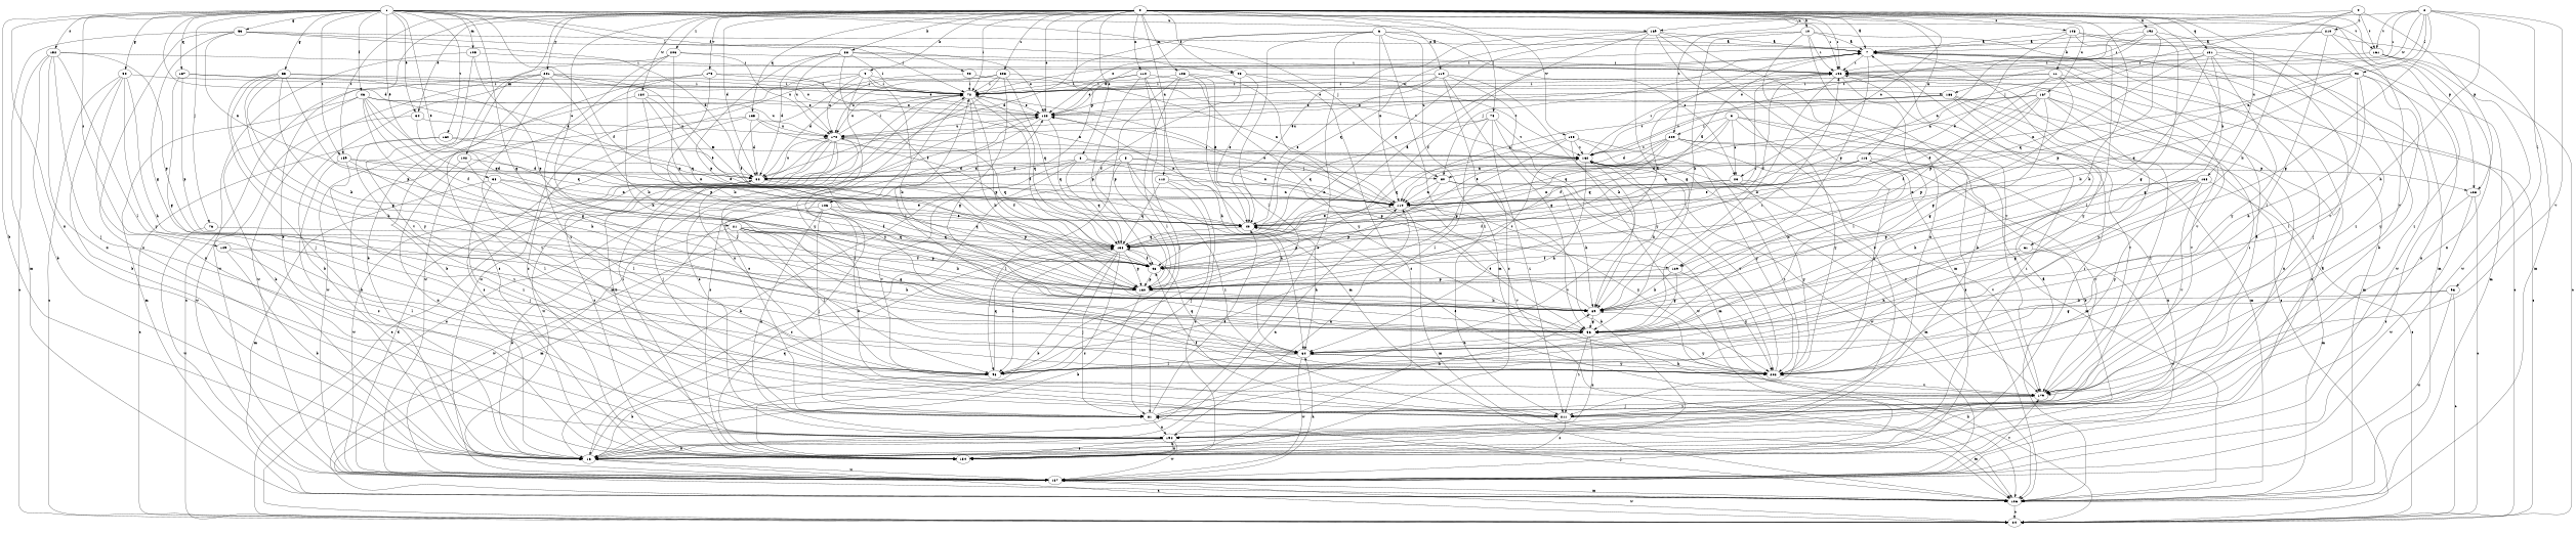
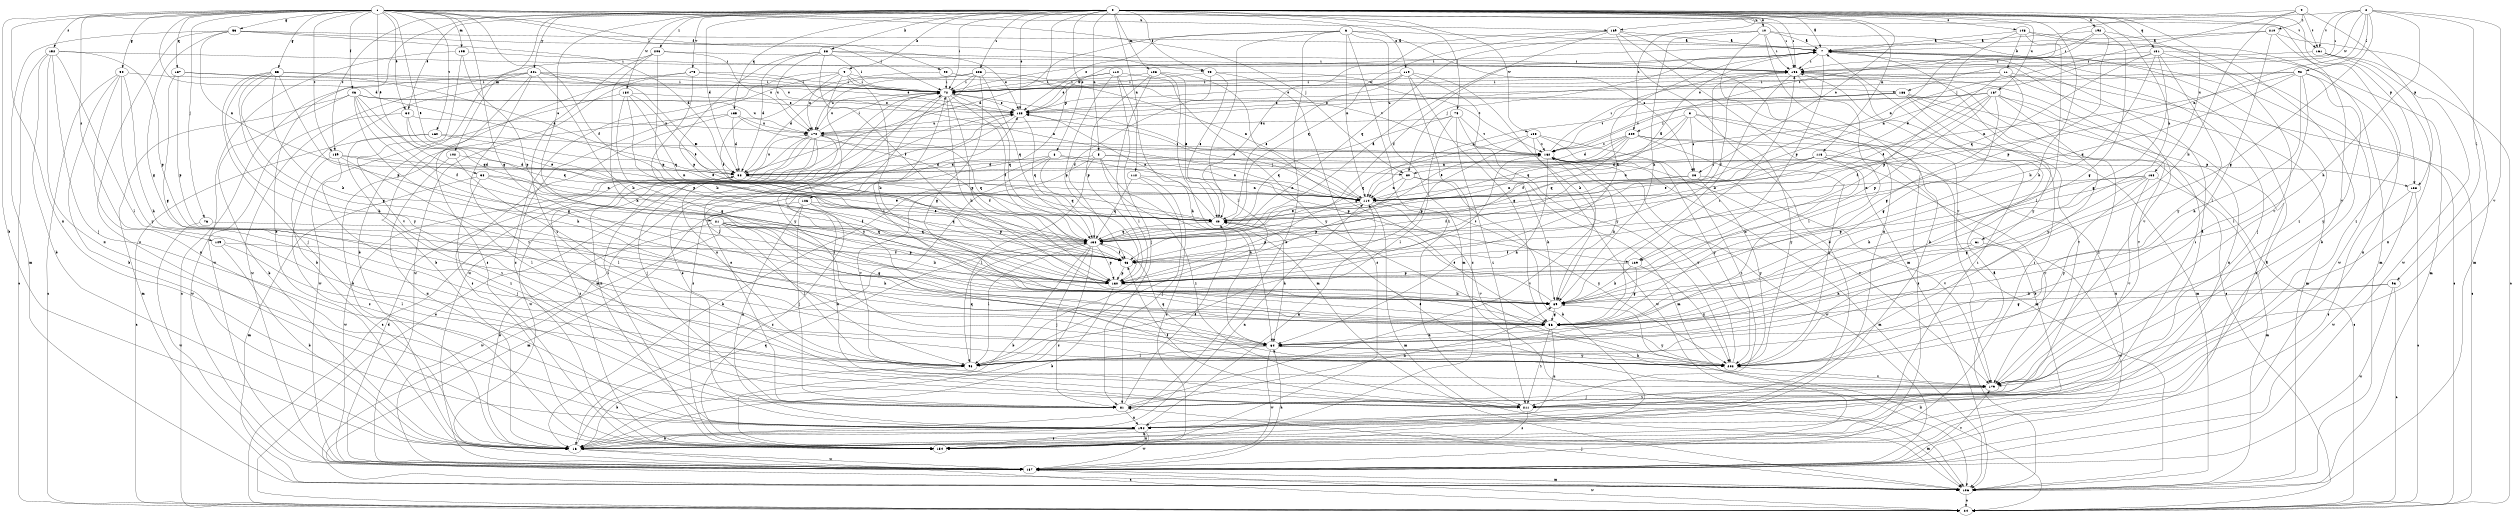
  strict digraph {
    0
    7
    8
    9
    10
    16
    21
    23
    32
    34
    43
    61
    64
    72
    75
    88
    102
    103
    110
    112
    113
    119
    123
    126
    128
    131
    135
    146
    148
    159
    167
    168
    175
    179
    184
    185
    192
    201
    203
    206
    209
    80
    202
    24
    81
    129
    114
    138
    186
    154
    89
    170
    187
    194
    211
    11
    56
    106
    98
    130
    48
    40
    162
    1
    38
    46
    50
    53
    55
    76
    90
    105
    137
    149
    152
    160
    161
    169
    2
    92
    93
    3
    4
    210
    5
    6
    0 -> 7 [label=a]
    0 -> 8 [label=b]
    0 -> 9 [label=b]
    0 -> 10 [label=b]
    0 -> 16 [label=b]
    0 -> 21 [label=c]
    0 -> 23 [label=c]
    0 -> 32 [label=d]
    0 -> 34 [label=e]
    0 -> 43 [label=f]
    0 -> 61 [label=h]
    0 -> 64 [label=h]
    0 -> 72 [label=i]
    0 -> 75 [label=j]
    0 -> 88 [label=k]
    0 -> 102 [label=m]
    0 -> 103 [label=m]
-   0 -> 110 [label=n]
+   0 -> 5 [label=n]
    0 -> 112 [label=n]
    0 -> 113 [label=n]
    0 -> 119 [label=o]
    0 -> 123 [label=o]
    0 -> 126 [label=p]
    0 -> 128 [label=p]
    0 -> 131 [label=q]
    0 -> 135 [label=q]
    0 -> 146 [label=r]
    0 -> 148 [label=s]
    0 -> 159 [label=t]
    0 -> 167 [label=u]
    0 -> 168 [label=u]
    0 -> 175 [label=v]
    0 -> 179 [label=v]
    0 -> 184 [label=w]
    0 -> 185 [label=w]
    0 -> 192 [label=x]
    0 -> 201 [label=y]
    0 -> 203 [label=z]
    0 -> 206 [label=z]
    0 -> 209 [label=z]
    7 -> 146 [label=r]
    7 -> 179 [label=v]
    7 -> 80 [label=j]
    7 -> 202 [label=y]
    7 -> 24 [label=c]
    7 -> 81 [label=j]
    7 -> 129 [label=p]
    8 -> 16 [label=b]
    8 -> 32 [label=d]
    8 -> 179 [label=v]
    8 -> 129 [label=p]
    8 -> 114 [label=n]
    8 -> 138 [label=q]
    9 -> 72 [label=i]
    9 -> 202 [label=y]
    9 -> 186 [label=w]
    9 -> 154 [label=s]
    9 -> 89 [label=k]
    9 -> 170 [label=u]
    9 -> 187 [label=w]
    10 -> 7 [label=a]
    10 -> 16 [label=b]
    10 -> 146 [label=r]
    10 -> 138 [label=q]
    10 -> 89 [label=k]
    10 -> 194 [label=x]
    10 -> 211 [label=z]
    16 -> 146 [label=r]
    16 -> 24 [label=c]
    16 -> 114 [label=n]
    16 -> 138 [label=q]
    16 -> 187 [label=w]
    21 -> 16 [label=b]
    21 -> 64 [label=h]
    21 -> 138 [label=q]
    21 -> 89 [label=k]
    21 -> 187 [label=w]
    21 -> 56 [label=g]
    21 -> 98 [label=l]
    21 -> 130 [label=p]
    23 -> 179 [label=v]
    23 -> 202 [label=y]
    23 -> 114 [label=n]
    23 -> 48 [label=f]
    32 -> 114 [label=n]
    32 -> 170 [label=u]
    32 -> 187 [label=w]
    32 -> 130 [label=p]
    34 -> 138 [label=q]
    34 -> 170 [label=u]
    34 -> 187 [label=w]
+   34 -> 40 [label=e]
    43 -> 72 [label=i]
    43 -> 154 [label=s]
    43 -> 48 [label=f]
    43 -> 40 [label=e]
    43 -> 162 [label=t]
    61 -> 64 [label=h]
    61 -> 187 [label=w]
    61 -> 48 [label=f]
    64 -> 202 [label=y]
    64 -> 187 [label=w]
    64 -> 98 [label=l]
    72 -> 123 [label=o]
    72 -> 202 [label=y]
    72 -> 138 [label=q]
    72 -> 89 [label=k]
    72 -> 170 [label=u]
    72 -> 98 [label=l]
    72 -> 130 [label=p]
    72 -> 48 [label=f]
    75 -> 138 [label=q]
    75 -> 170 [label=u]
    75 -> 211 [label=z]
    75 -> 106 [label=m]
    75 -> 98 [label=l]
    75 -> 162 [label=t]
    88 -> 32 [label=d]
    88 -> 72 [label=i]
    88 -> 123 [label=o]
    88 -> 146 [label=r]
    88 -> 170 [label=u]
    88 -> 130 [label=p]
    88 -> 48 [label=f]
    102 -> 32 [label=d]
    102 -> 194 [label=x]
    102 -> 98 [label=l]
    103 -> 72 [label=i]
    103 -> 56 [label=g]
    103 -> 106 [label=m]
    103 -> 98 [label=l]
    103 -> 130 [label=p]
    103 -> 40 [label=e]
    110 -> 64 [label=h]
    110 -> 72 [label=i]
    110 -> 123 [label=o]
    110 -> 202 [label=y]
    110 -> 81 [label=j]
    110 -> 130 [label=p]
    112 -> 81 [label=j]
    112 -> 114 [label=n]
    112 -> 138 [label=q]
    112 -> 154 [label=s]
    113 -> 32 [label=d]
    113 -> 179 [label=v]
    113 -> 114 [label=n]
    113 -> 89 [label=k]
    113 -> 194 [label=x]
    113 -> 40 [label=e]
    119 -> 72 [label=i]
    119 -> 123 [label=o]
    119 -> 202 [label=y]
    119 -> 154 [label=s]
    119 -> 89 [label=k]
    119 -> 56 [label=g]
    119 -> 40 [label=e]
    123 -> 7 [label=a]
    123 -> 138 [label=q]
    123 -> 154 [label=s]
    123 -> 170 [label=u]
    126 -> 81 [label=j]
    126 -> 138 [label=q]
    126 -> 154 [label=s]
    126 -> 194 [label=x]
    126 -> 106 [label=m]
    126 -> 40 [label=e]
    128 -> 24 [label=c]
    128 -> 154 [label=s]
    128 -> 187 [label=w]
    131 -> 146 [label=r]
    131 -> 202 [label=y]
    131 -> 114 [label=n]
    131 -> 138 [label=q]
    131 -> 89 [label=k]
    131 -> 187 [label=w]
    131 -> 56 [label=g]
    131 -> 106 [label=m]
    135 -> 16 [label=b]
    135 -> 32 [label=d]
    135 -> 154 [label=s]
    135 -> 170 [label=u]
    135 -> 162 [label=t]
    146 -> 72 [label=i]
    146 -> 24 [label=c]
    146 -> 89 [label=k]
    146 -> 98 [label=l]
    146 -> 48 [label=f]
    148 -> 7 [label=a]
    148 -> 16 [label=b]
    148 -> 11 [label=b]
    148 -> 106 [label=m]
    148 -> 98 [label=l]
    148 -> 40 [label=e]
    159 -> 32 [label=d]
    159 -> 114 [label=n]
    159 -> 154 [label=s]
    159 -> 211 [label=z]
    159 -> 98 [label=l]
    167 -> 123 [label=o]
    167 -> 179 [label=v]
    167 -> 202 [label=y]
    167 -> 154 [label=s]
    167 -> 56 [label=g]
    167 -> 130 [label=p]
    167 -> 48 [label=f]
    167 -> 40 [label=e]
    167 -> 162 [label=t]
    168 -> 179 [label=v]
    168 -> 202 [label=y]
    168 -> 114 [label=n]
    168 -> 89 [label=k]
    168 -> 56 [label=g]
    168 -> 106 [label=m]
    168 -> 130 [label=p]
    175 -> 16 [label=b]
    175 -> 72 [label=i]
    175 -> 114 [label=n]
    175 -> 89 [label=k]
    175 -> 187 [label=w]
    179 -> 81 [label=j]
    179 -> 211 [label=z]
    179 -> 40 [label=e]
    184 -> 123 [label=o]
    184 -> 138 [label=q]
    184 -> 187 [label=w]
    184 -> 130 [label=p]
    184 -> 40 [label=e]
    185 -> 202 [label=y]
    185 -> 138 [label=q]
    185 -> 187 [label=w]
    185 -> 211 [label=z]
    185 -> 130 [label=p]
    185 -> 162 [label=t]
    192 -> 7 [label=a]
    192 -> 146 [label=r]
    192 -> 179 [label=v]
    192 -> 114 [label=n]
    192 -> 56 [label=g]
    192 -> 130 [label=p]
    201 -> 16 [label=b]
    201 -> 72 [label=i]
    201 -> 123 [label=o]
    201 -> 24 [label=c]
    201 -> 154 [label=s]
    201 -> 89 [label=k]
    201 -> 187 [label=w]
    201 -> 211 [label=z]
    201 -> 40 [label=e]
    203 -> 32 [label=d]
    203 -> 72 [label=i]
    203 -> 114 [label=n]
    203 -> 138 [label=q]
    203 -> 170 [label=u]
    203 -> 56 [label=g]
    203 -> 106 [label=m]
    206 -> 16 [label=b]
    206 -> 64 [label=h]
    206 -> 146 [label=r]
    206 -> 170 [label=u]
    206 -> 211 [label=z]
    206 -> 130 [label=p]
    209 -> 16 [label=b]
    209 -> 32 [label=d]
    209 -> 202 [label=y]
    209 -> 24 [label=c]
    209 -> 114 [label=n]
    209 -> 138 [label=q]
    209 -> 40 [label=e]
    209 -> 162 [label=t]
    80 -> 16 [label=b]
    80 -> 114 [label=n]
    80 -> 89 [label=k]
    80 -> 130 [label=p]
    202 -> 64 [label=h]
    202 -> 179 [label=v]
    202 -> 138 [label=q]
    202 -> 162 [label=t]
    24 -> 123 [label=o]
    24 -> 89 [label=k]
    24 -> 187 [label=w]
    81 -> 7 [label=a]
    81 -> 123 [label=o]
    81 -> 89 [label=k]
    81 -> 194 [label=x]
    81 -> 40 [label=e]
    81 -> 162 [label=t]
    129 -> 202 [label=y]
    129 -> 89 [label=k]
    129 -> 56 [label=g]
    129 -> 130 [label=p]
    114 -> 72 [label=i]
    114 -> 123 [label=o]
    114 -> 179 [label=v]
    114 -> 202 [label=y]
    114 -> 106 [label=m]
    114 -> 130 [label=p]
    114 -> 40 [label=e]
    138 -> 7 [label=a]
    138 -> 16 [label=b]
    138 -> 81 [label=j]
    138 -> 154 [label=s]
    138 -> 98 [label=l]
    138 -> 130 [label=p]
    138 -> 48 [label=f]
    186 -> 123 [label=o]
    186 -> 179 [label=v]
    186 -> 114 [label=n]
    186 -> 194 [label=x]
    186 -> 211 [label=z]
    186 -> 106 [label=m]
    186 -> 162 [label=t]
    154 -> 72 [label=i]
    154 -> 146 [label=r]
    154 -> 194 [label=x]
    89 -> 56 [label=g]
    89 -> 40 [label=e]
    170 -> 72 [label=i]
    170 -> 24 [label=c]
    170 -> 81 [label=j]
    170 -> 138 [label=q]
    170 -> 154 [label=s]
    170 -> 187 [label=w]
    170 -> 194 [label=x]
    170 -> 48 [label=f]
    170 -> 162 [label=t]
    187 -> 7 [label=a]
    187 -> 32 [label=d]
    187 -> 64 [label=h]
    187 -> 179 [label=v]
    187 -> 106 [label=m]
    194 -> 16 [label=b]
    194 -> 123 [label=o]
    194 -> 114 [label=n]
    194 -> 154 [label=s]
    194 -> 187 [label=w]
    211 -> 72 [label=i]
    211 -> 146 [label=r]
    211 -> 154 [label=s]
    211 -> 106 [label=m]
    211 -> 48 [label=f]
    11 -> 72 [label=i]
    11 -> 24 [label=c]
    11 -> 129 [label=p]
    11 -> 170 [label=u]
    11 -> 56 [label=g]
    11 -> 106 [label=m]
    56 -> 64 [label=h]
    56 -> 72 [label=i]
    56 -> 146 [label=r]
    56 -> 202 [label=y]
    56 -> 194 [label=x]
    56 -> 211 [label=z]
    106 -> 7 [label=a]
    106 -> 24 [label=c]
    106 -> 81 [label=j]
    98 -> 16 [label=b]
    98 -> 138 [label=q]
    98 -> 170 [label=u]
    130 -> 7 [label=a]
    130 -> 16 [label=b]
    130 -> 89 [label=k]
    130 -> 162 [label=t]
    48 -> 146 [label=r]
    48 -> 130 [label=p]
    40 -> 7 [label=a]
    40 -> 64 [label=h]
    40 -> 123 [label=o]
    40 -> 138 [label=q]
    162 -> 32 [label=d]
    162 -> 64 [label=h]
    162 -> 146 [label=r]
    162 -> 179 [label=v]
    162 -> 89 [label=k]
    162 -> 187 [label=w]
    162 -> 106 [label=m]
    1 -> 16 [label=b]
    1 -> 32 [label=d]
    1 -> 34 [label=e]
    1 -> 43 [label=f]
    1 -> 146 [label=r]
    1 -> 159 [label=t]
    1 -> 80 [label=j]
    1 -> 194 [label=x]
    1 -> 56 [label=g]
    1 -> 48 [label=f]
    1 -> 40 [label=e]
    1 -> 38 [label=e]
    1 -> 46 [label=f]
    1 -> 50 [label=g]
    1 -> 53 [label=g]
    1 -> 55 [label=g]
    1 -> 76 [label=j]
    1 -> 90 [label=l]
    1 -> 105 [label=m]
    1 -> 137 [label=q]
    1 -> 149 [label=s]
    1 -> 152 [label=s]
    1 -> 160 [label=t]
    1 -> 161 [label=t]
    1 -> 169 [label=u]
    38 -> 81 [label=j]
    38 -> 114 [label=n]
    38 -> 106 [label=m]
    38 -> 48 [label=f]
    38 -> 40 [label=e]
    46 -> 16 [label=b]
    46 -> 64 [label=h]
    46 -> 123 [label=o]
    46 -> 138 [label=q]
    46 -> 170 [label=u]
    46 -> 56 [label=g]
    46 -> 106 [label=m]
    46 -> 48 [label=f]
    50 -> 16 [label=b]
    50 -> 64 [label=h]
    50 -> 72 [label=i]
    50 -> 202 [label=y]
    50 -> 24 [label=c]
    50 -> 194 [label=x]
    53 -> 7 [label=a]
    53 -> 32 [label=d]
    53 -> 72 [label=i]
    53 -> 114 [label=n]
    53 -> 154 [label=s]
    53 -> 56 [label=g]
    53 -> 106 [label=m]
    55 -> 64 [label=h]
    55 -> 72 [label=i]
    55 -> 123 [label=o]
    55 -> 202 [label=y]
    55 -> 81 [label=j]
    55 -> 89 [label=k]
    55 -> 56 [label=g]
    55 -> 130 [label=p]
    76 -> 138 [label=q]
    76 -> 187 [label=w]
    90 -> 72 [label=i]
    90 -> 48 [label=f]
    90 -> 162 [label=t]
    105 -> 146 [label=r]
    105 -> 179 [label=v]
    105 -> 187 [label=w]
    105 -> 130 [label=p]
    137 -> 32 [label=d]
    137 -> 72 [label=i]
    137 -> 56 [label=g]
    137 -> 130 [label=p]
    149 -> 16 [label=b]
    149 -> 98 [label=l]
    149 -> 48 [label=f]
    152 -> 16 [label=b]
    152 -> 146 [label=r]
    152 -> 24 [label=c]
    152 -> 81 [label=j]
    152 -> 194 [label=x]
    152 -> 98 [label=l]
    152 -> 130 [label=p]
    160 -> 24 [label=c]
    160 -> 211 [label=z]
    160 -> 40 [label=e]
    160 -> 162 [label=t]
    161 -> 146 [label=r]
    161 -> 24 [label=c]
    161 -> 187 [label=w]
    161 -> 194 [label=x]
    169 -> 7 [label=a]
    169 -> 16 [label=b]
    169 -> 179 [label=v]
    169 -> 138 [label=q]
-   169 -> 56 [label=g]
+   184 -> 56 [label=g]
    169 -> 106 [label=m]
    169 -> 48 [label=f]
    169 -> 40 [label=e]
    2 -> 64 [label=h]
    2 -> 146 [label=r]
    2 -> 179 [label=v]
    2 -> 114 [label=n]
    2 -> 186 [label=w]
    2 -> 56 [label=g]
    2 -> 161 [label=t]
    2 -> 169 [label=u]
    2 -> 92 [label=l]
    2 -> 93 [label=l]
    92 -> 64 [label=h]
    92 -> 72 [label=i]
    92 -> 123 [label=o]
    92 -> 202 [label=y]
    92 -> 114 [label=n]
    92 -> 138 [label=q]
    92 -> 194 [label=x]
    92 -> 98 [label=l]
    93 -> 24 [label=c]
    93 -> 89 [label=k]
    93 -> 187 [label=w]
    93 -> 56 [label=g]
    3 -> 23 [label=c]
    3 -> 209 [label=z]
    3 -> 202 [label=y]
    3 -> 138 [label=q]
    3 -> 154 [label=s]
    3 -> 106 [label=m]
    3 -> 48 [label=f]
    4 -> 128 [label=p]
    4 -> 80 [label=j]
    4 -> 89 [label=k]
    4 -> 162 [label=t]
    4 -> 161 [label=t]
    4 -> 210 [label=z]
    210 -> 7 [label=a]
    210 -> 72 [label=i]
    210 -> 211 [label=z]
    210 -> 106 [label=m]
    210 -> 98 [label=l]
    5 -> 16 [label=b]
    5 -> 32 [label=d]
    5 -> 64 [label=h]
    5 -> 128 [label=p]
    5 -> 80 [label=j]
    5 -> 211 [label=z]
    5 -> 98 [label=l]
    6 -> 7 [label=a]
    6 -> 16 [label=b]
    6 -> 23 [label=c]
    6 -> 32 [label=d]
    6 -> 123 [label=o]
    6 -> 114 [label=n]
    6 -> 211 [label=z]
    6 -> 106 [label=m]
    6 -> 98 [label=l]
  }
